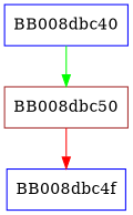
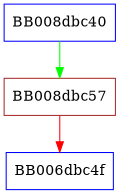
  digraph {
    splines=ortho
    node [color=blue shape=box]
-   BB008dbc50 [color=brown]
+   BB008dbc50 [color=brown label=BB008dbc57]
    BB008dbc40
-   BB008dbc4f
+   BB008dbc4f [label=BB006dbc4f]
    BB008dbc50 -> BB008dbc4f [color=red]
    BB008dbc40 -> BB008dbc50 [color=green]
  }
